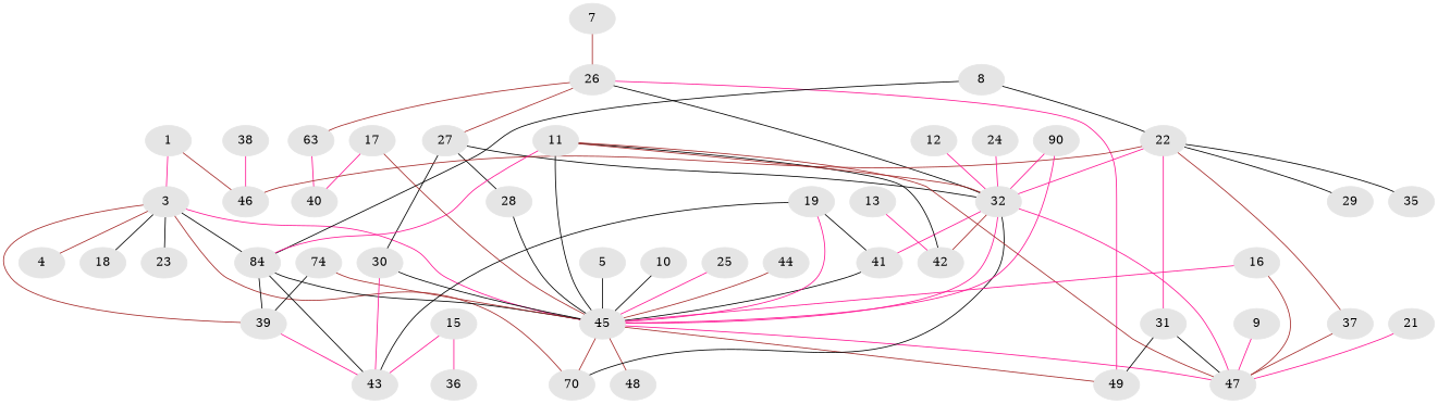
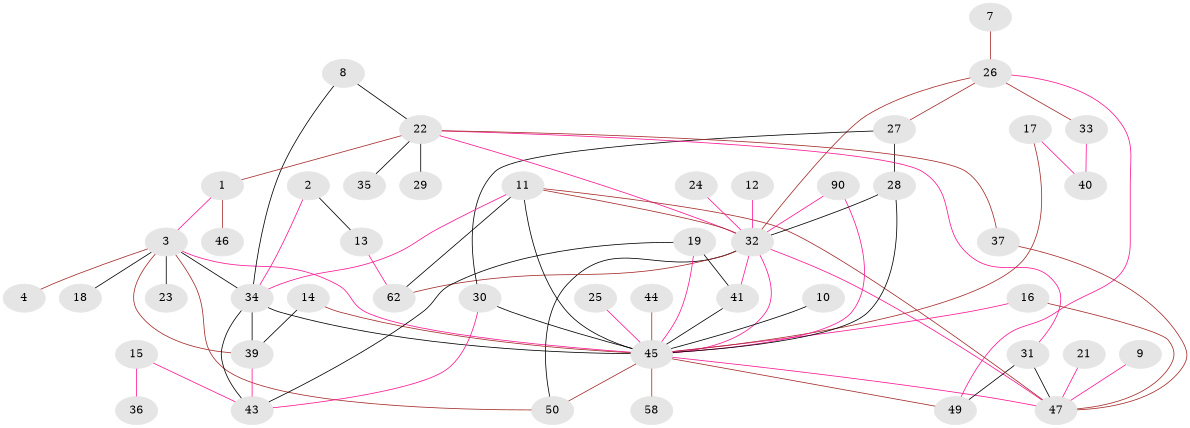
  graph {
    node [color=gray90 style=filled]
    edge [color=deeppink weight=1.0]
    1
    3
    46
-   34 [label=84]
+   34
    4
    18
    23
    39
    45
-   50 [label=70]
+   50
+   2
    13
-   42
+   42 [label=62]
    43
    47
    49
-   48
-   5
+   48 [label=58]
    32
    41
    7
    26
    27
-   33 [label=63]
+   33
    8
    22
    29
    31
    35
    37
    9
    10
    11
    12
-   14 [label=74]
+   14
    15
    36
    16
    17
    40
    19
    n42 [label=90]
    21
    24
    25
    28
    30
-   38
    44
    1 -- 3
    1 -- 46 [color=brown]
    3 -- 34 [color=black]
    3 -- 4 [color=brown]
    3 -- 18 [color=black]
    3 -- 23 [color=black]
    3 -- 39 [color=brown]
    3 -- 45
    3 -- 50 [color=brown]
    34 -- 39 [color=black]
    34 -- 45 [color=black weight=2.0]
    34 -- 43 [color=black]
    39 -- 43
    45 -- 50 [color=brown]
    45 -- 47
    45 -- 49 [color=brown]
    45 -- 48 [color=brown]
+   2 -- 34
+   2 -- 13 [color=black]
    13 -- 42
-   5 -- 45 [color=black]
    32 -- 45
    32 -- 50 [color=black]
    32 -- 42 [color=brown]
    32 -- 47
    32 -- 41
    41 -- 45 [color=black]
    7 -- 26 [color=brown]
    26 -- 49
-   26 -- 32 [color=black]
+   26 -- 32 [color=brown]
    26 -- 27 [color=brown]
    26 -- 33 [color=brown]
    27 -- 28 [color=black]
    27 -- 30 [color=black]
    33 -- 40
    8 -- 34 [color=black]
    8 -- 22 [color=black]
-   22 -- 46 [color=brown]
+   22 -- 1 [color=brown]
    22 -- 32
    22 -- 29 [color=black]
    22 -- 31
    22 -- 35 [color=black]
    22 -- 37 [color=brown]
    31 -- 47 [color=black]
    31 -- 49 [color=black]
    37 -- 47 [color=brown]
    9 -- 47
    10 -- 45 [color=black]
    11 -- 34
    11 -- 45 [color=black weight=3.0]
    11 -- 42 [color=black]
    11 -- 47 [color=brown]
    11 -- 32 [color=brown]
    12 -- 32
    14 -- 39 [color=black]
    14 -- 45 [color=brown]
    15 -- 43
    15 -- 36
    16 -- 45
    16 -- 47 [color=brown]
    17 -- 45 [color=brown]
    17 -- 40
    19 -- 45
    19 -- 43 [color=black]
    19 -- 41 [color=black]
    n42 -- 45
    n42 -- 32
    21 -- 47
    24 -- 32
    25 -- 45
    28 -- 45 [color=black]
-   27 -- 32 [color=black weight=2.0]
+   28 -- 32 [color=black weight=2.0]
    30 -- 45 [color=black]
    30 -- 43
-   38 -- 46
    44 -- 45 [color=brown]
  }
